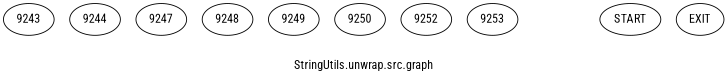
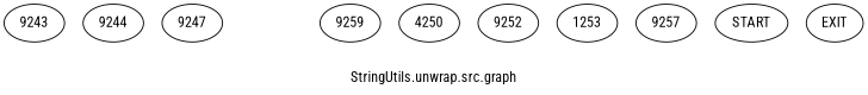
  digraph {
    label="StringUtils.unwrap.src.graph"
    fontname="Roboto Condensed"
    node [fontname="Roboto Condensed"]
    n1 [label=9243]
    n2 [label=9244]
    n3 [label=9247]
-   n4 [label=9248]
-   n5 [label=9249]
-   n6 [label=9250]
+   n5 [label=9259]
+   n6 [label=4250]
    n7 [label=9252]
-   n8 [label=9253]
+   n8 [label=1253]
+   n9 [label=9257]
    n10 [label=START]
    n11 [label=EXIT]
  }
